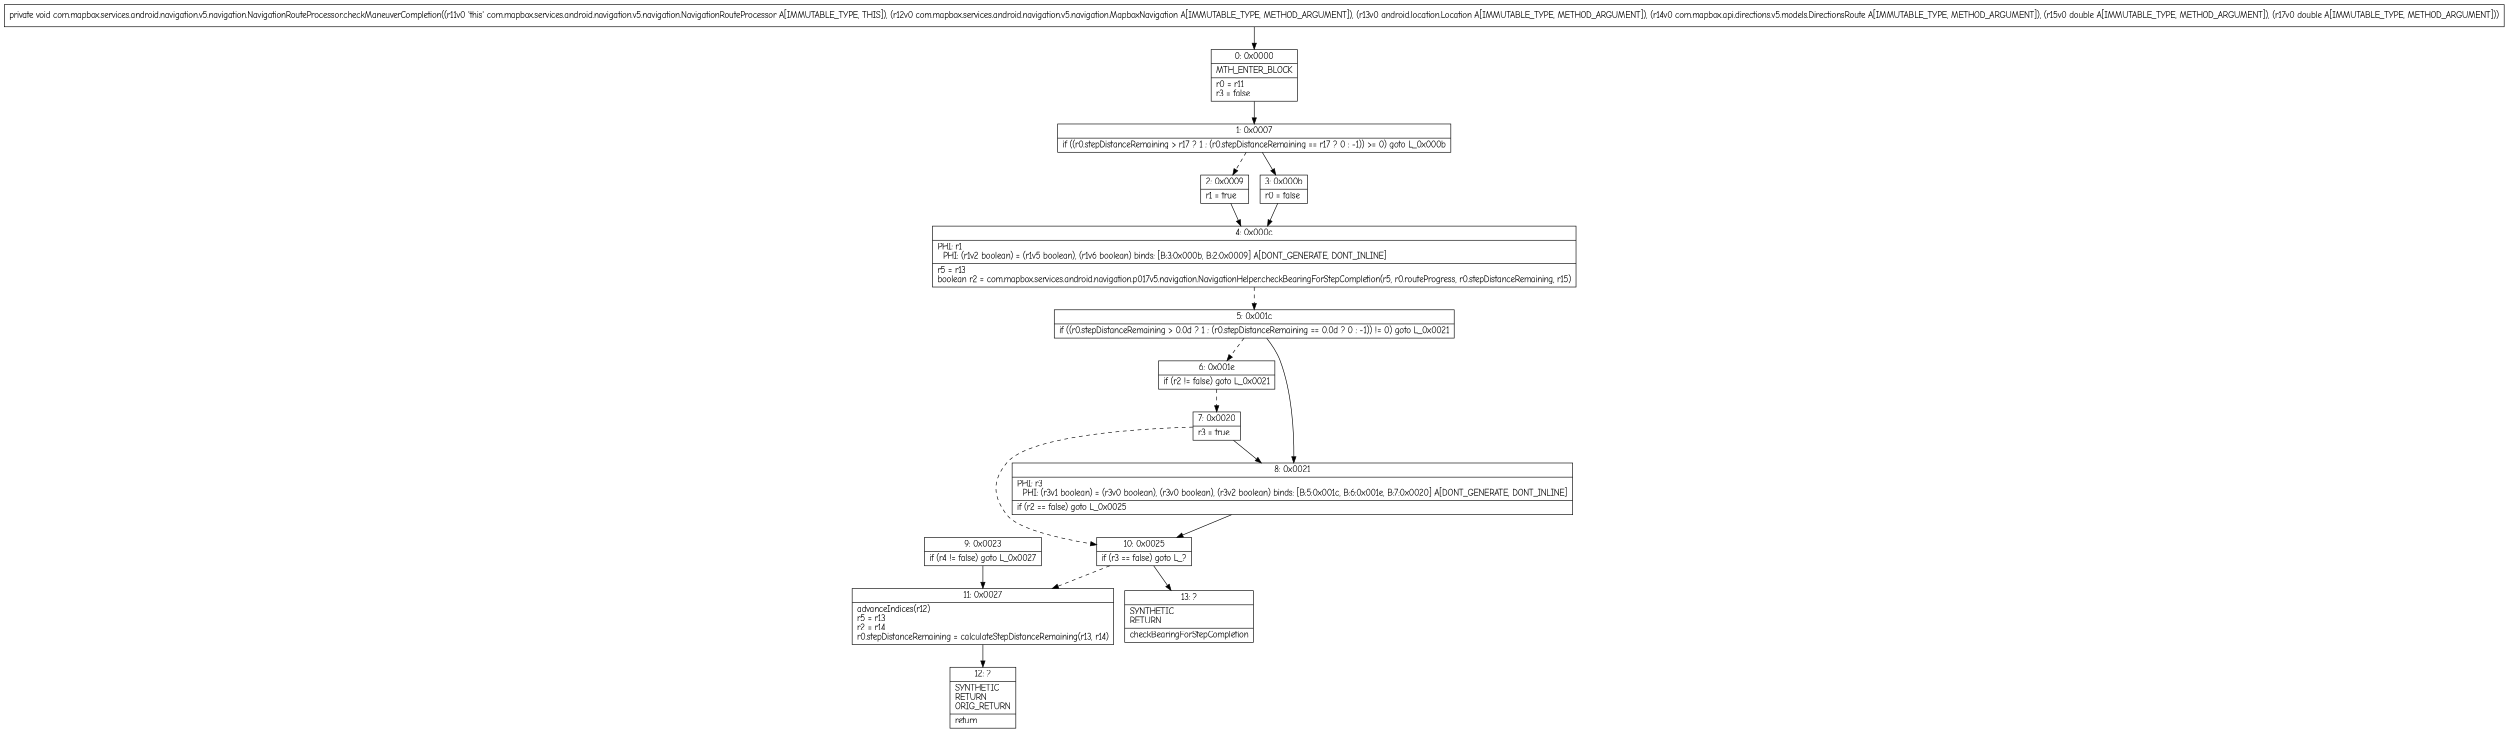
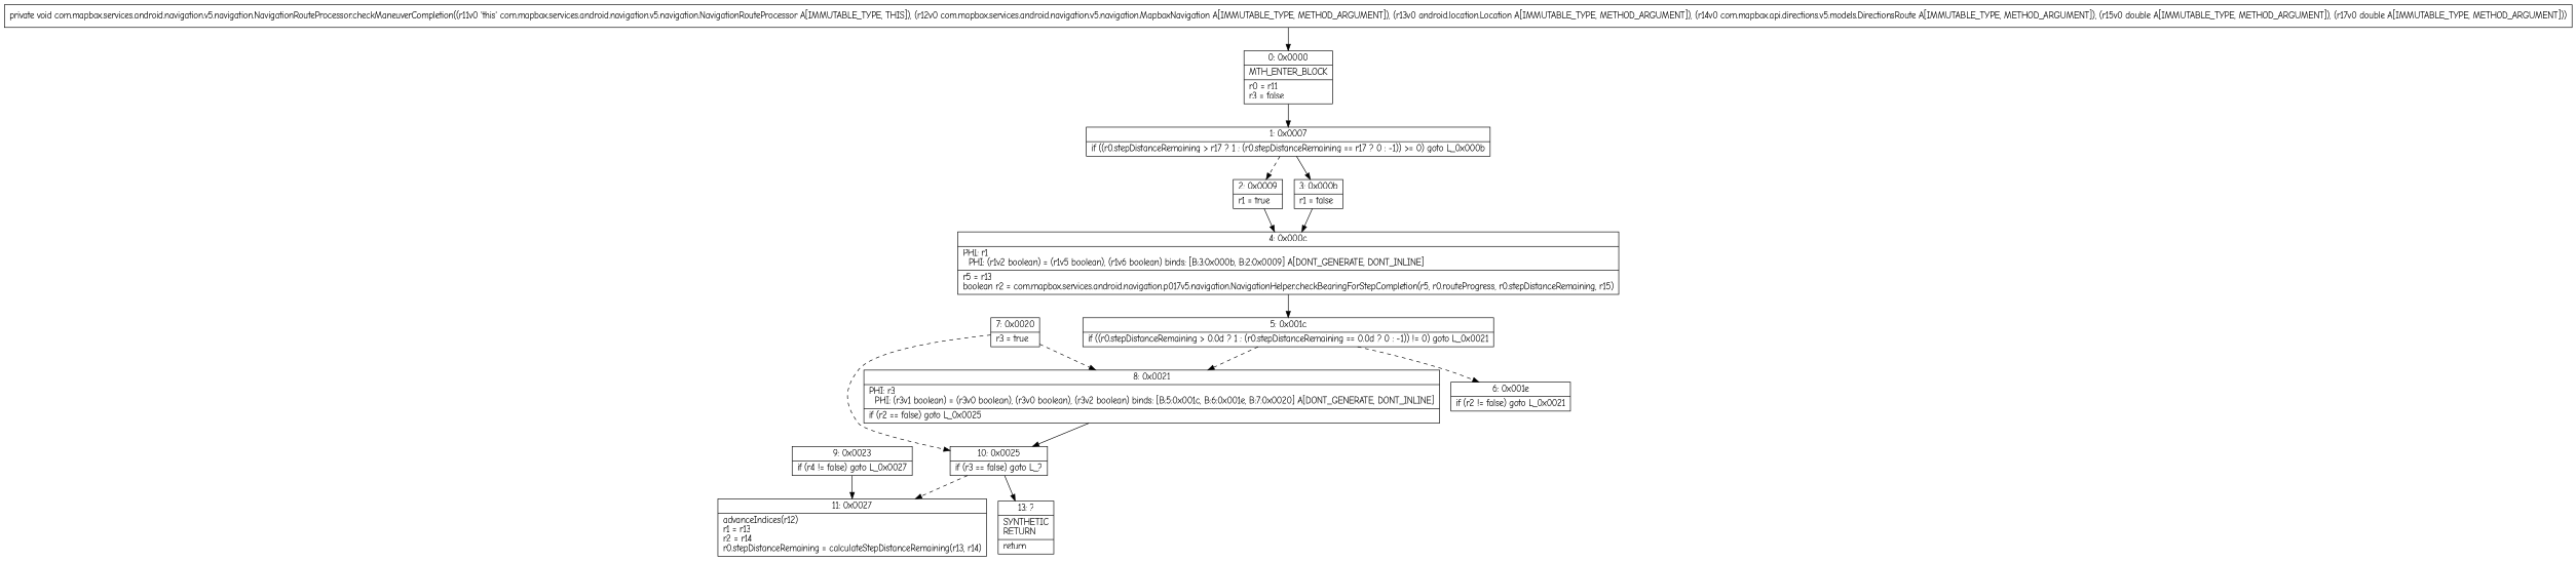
  digraph {
    fontname="Comic Neue"
    node [fontname="Comic Neue" shape=record]
    edge [fontname="Comic Neue"]
    n1 [label="{0\:\ 0x0000|MTH_ENTER_BLOCK\l|r0 = r11\lr3 = false\l}"]
    n2 [label="{1\:\ 0x0007|if ((r0.stepDistanceRemaining \> r17 ? 1 : (r0.stepDistanceRemaining == r17 ? 0 : \-1)) \>= 0) goto L_0x000b\l}"]
    n3 [label="{2\:\ 0x0009|r1 = true\l}"]
-   n4 [label="{3\:\ 0x000b|r0 = false\l}"]
+   n4 [label="{3\:\ 0x000b|r1 = false\l}"]
    n5 [label="{4\:\ 0x000c|PHI: r1 \l  PHI: (r1v2 boolean) = (r1v5 boolean), (r1v6 boolean) binds: [B:3:0x000b, B:2:0x0009] A[DONT_GENERATE, DONT_INLINE]\l|r5 = r13\lboolean r2 = com.mapbox.services.android.navigation.p017v5.navigation.NavigationHelper.checkBearingForStepCompletion(r5, r0.routeProgress, r0.stepDistanceRemaining, r15)\l}"]
    n6 [label="{5\:\ 0x001c|if ((r0.stepDistanceRemaining \> 0.0d ? 1 : (r0.stepDistanceRemaining == 0.0d ? 0 : \-1)) != 0) goto L_0x0021\l}"]
    n7 [label="{6\:\ 0x001e|if (r2 != false) goto L_0x0021\l}"]
    n8 [label="{8\:\ 0x0021|PHI: r3 \l  PHI: (r3v1 boolean) = (r3v0 boolean), (r3v0 boolean), (r3v2 boolean) binds: [B:5:0x001c, B:6:0x001e, B:7:0x0020] A[DONT_GENERATE, DONT_INLINE]\l|if (r2 == false) goto L_0x0025\l}"]
    n9 [label="{7\:\ 0x0020|r3 = true\l}"]
    n10 [label="{10\:\ 0x0025|if (r3 == false) goto L_?\l}"]
    n11 [label="{9\:\ 0x0023|if (r4 != false) goto L_0x0027\l}"]
-   n12 [label="{11\:\ 0x0027|advanceIndices(r12)\lr5 = r13\lr2 = r14\lr0.stepDistanceRemaining = calculateStepDistanceRemaining(r13, r14)\l}"]
-   n13 [label="{13\:\ ?|SYNTHETIC\lRETURN\l|checkBearingForStepCompletion\l}"]
-   n14 [label="{12\:\ ?|SYNTHETIC\lRETURN\lORIG_RETURN\l|return\l}"]
+   n12 [label="{11\:\ 0x0027|advanceIndices(r12)\lr1 = r13\lr2 = r14\lr0.stepDistanceRemaining = calculateStepDistanceRemaining(r13, r14)\l}"]
+   n13 [label="{13\:\ ?|SYNTHETIC\lRETURN\l|return\l}"]
    n15 [label="{private void com.mapbox.services.android.navigation.v5.navigation.NavigationRouteProcessor.checkManeuverCompletion((r11v0 'this' com.mapbox.services.android.navigation.v5.navigation.NavigationRouteProcessor A[IMMUTABLE_TYPE, THIS]), (r12v0 com.mapbox.services.android.navigation.v5.navigation.MapboxNavigation A[IMMUTABLE_TYPE, METHOD_ARGUMENT]), (r13v0 android.location.Location A[IMMUTABLE_TYPE, METHOD_ARGUMENT]), (r14v0 com.mapbox.api.directions.v5.models.DirectionsRoute A[IMMUTABLE_TYPE, METHOD_ARGUMENT]), (r15v0 double A[IMMUTABLE_TYPE, METHOD_ARGUMENT]), (r17v0 double A[IMMUTABLE_TYPE, METHOD_ARGUMENT])) }"]
    n1 -> n2
    n2 -> n3 [style=dashed]
    n2 -> n4
    n3 -> n5
    n4 -> n5
-   n5 -> n6 [style=dashed]
+   n5 -> n6
    n6 -> n7 [style=dashed]
-   n6 -> n8
-   n7 -> n9 [style=dashed]
+   n6 -> n8 [style=dashed]
    n8 -> n10
-   n9 -> n8
+   n9 -> n8 [style=dashed]
    n9 -> n10 [style=dashed]
    n10 -> n12 [style=dashed]
    n10 -> n13
    n11 -> n12
-   n12 -> n14
    n15 -> n1
  }
